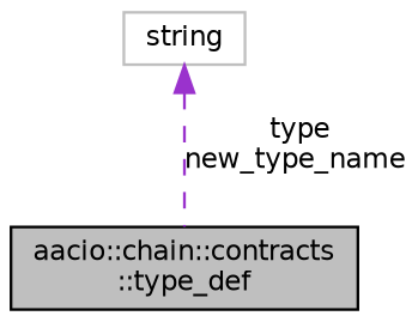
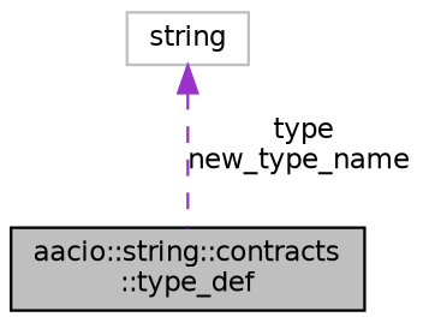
  digraph {
    node [fontname=Helvetica fontsize=10 shape=record style=filled]
-   n1 [color=black fillcolor=grey75 fontcolor=black height=0.2 label="aacio::chain::contracts\l::type_def" width=0.4]
+   n1 [color=black fillcolor=grey75 fontcolor=black height=0.2 label="aacio::string::contracts\l::type_def" width=0.4]
    n2 [color=grey75 fillcolor=white height=0.2 label=string width=0.4]
    n2 -> n1 [color=darkorchid3 dir=back fontname=Helvetica fontsize=10 label=" type\nnew_type_name" labelfontname=Helvetica labelfontsize=10 style=dashed]
  }
